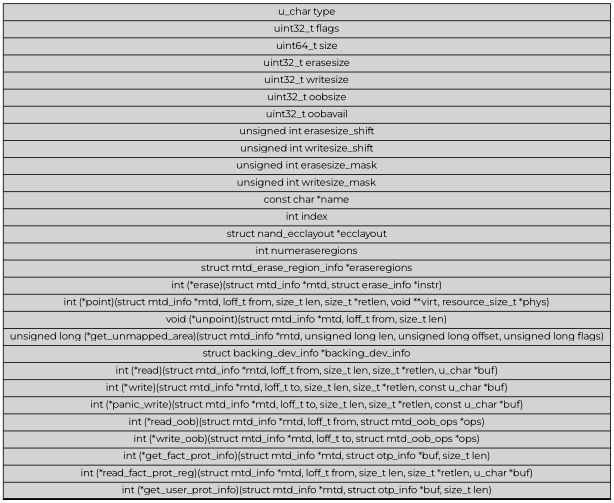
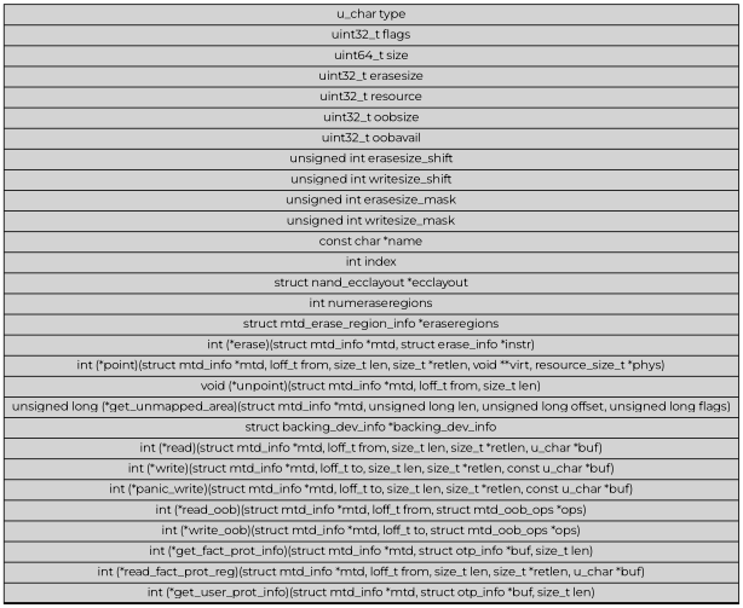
  digraph {
    rankdir=LR
    fontname=Montserrat
-   n1 [fontsize=12 label="<f0>u_char type			      |<f1>uint32_t flags			      |<f2>uint64_t size			      |<f3>uint32_t erasesize			      |<f4>uint32_t writesize			      |<f4>uint32_t oobsize			      |<f5>uint32_t oobavail			      |<f6>unsigned int erasesize_shift			      |<f7>unsigned int writesize_shift			      |<f8>unsigned int erasesize_mask			      |<f9>unsigned int writesize_mask			      |<f10>const char *name			      |<f11>int index			      |<f12>struct nand_ecclayout *ecclayout			      |<f13>int numeraseregions			      |<f14>struct mtd_erase_region_info *eraseregions			      |<f15>int (*erase)(struct mtd_info *mtd, struct erase_info *instr)			      |<f16>int (*point)(struct mtd_info *mtd, loff_t from, size_t len, size_t *retlen, void **virt, resource_size_t *phys)			      |<f17>void (*unpoint)(struct mtd_info *mtd, loff_t from, size_t len)			      |<f18>unsigned long (*get_unmapped_area)(struct mtd_info *mtd, unsigned long len, unsigned long offset, unsigned long flags)			      |<f19>struct backing_dev_info *backing_dev_info			      |<f20>int (*read)(struct mtd_info *mtd, loff_t from, size_t len, size_t *retlen, u_char *buf)			      |<f21>int (*write)(struct mtd_info *mtd, loff_t to, size_t len, size_t *retlen, const u_char *buf)			      |<f22>int (*panic_write)(struct mtd_info *mtd, loff_t to, size_t len, size_t *retlen, const u_char *buf)			      |<f23>int (*read_oob)(struct mtd_info *mtd, loff_t from, struct mtd_oob_ops *ops)			      |<f24>int (*write_oob)(struct mtd_info *mtd, loff_t to, struct mtd_oob_ops *ops)			      |<f25>int (*get_fact_prot_info)(struct mtd_info *mtd, struct otp_info *buf, size_t len)			      |<f26>int (*read_fact_prot_reg)(struct mtd_info *mtd, loff_t from, size_t len, size_t *retlen, u_char *buf)			      |<f27>int (*get_user_prot_info)(struct mtd_info *mtd, struct otp_info *buf, size_t len)			      |f<28>int (*read_user_prot_reg)(struct mtd_info *mtd, loff_t from, size_t len, size_t *retlen, u_char *buf)			      |f<29>int (*write_user_prot_reg)(struct mtd_info *mtd, loff_t from, size_t len, size_t *retlen, u_char *buf)			      |f<30>int (*lock_user_prot_reg)(struct mtd_info *mtd, loff_t from, size_t len)			      |f<31>int (*writev)(struct mtd_info *mtd, cosnt struct kvec *vecs, unsigned long count,loff_t to, size_t *retlen)			      |f<32>void (*sync)(struct mtd_info *mtd)			      |f<33>int (*lock)(struct mtd_info *mtd, loff_t ofs, uint64_t len)			      |f<34>int (*unlock)(struct mtd_info *mtd, loff_t ofs, uint64_t len)			      |f<35>int (*suspend)(struct mtd_info *mtd)			      |f<36>void (*resume)(struct mtd_info *mtd)			      |f<37>int (*block_isbad)(struct mtd_info *mtd, loff_t ofs)			      |f<38>int (*block_markbad)(struct mtd_info *mtd, loff_t ofs)			      |f<39>struct notifier_block reboot_notifier			      |f<40>struct mtd_ecc_stats ecc_stats			      |f<41>int subpage_sft			      |f<42>void *priv			      |f<43>struct module *owner			      |f<44>struct device dev			      |f<45>int usecount			      |f<46>int (*get_device)(struct mtd_info *mtd)			      |f<47>void (*put_device)(struct mtd_info *mtd)			      |f<999>" shape=record style=filled fontname=Montserrat]
+   n1 [fontsize=12 label="<f0>u_char type			      |<f1>uint32_t flags			      |<f2>uint64_t size			      |<f3>uint32_t erasesize			      |<f4>uint32_t resource			      |<f4>uint32_t oobsize			      |<f5>uint32_t oobavail			      |<f6>unsigned int erasesize_shift			      |<f7>unsigned int writesize_shift			      |<f8>unsigned int erasesize_mask			      |<f9>unsigned int writesize_mask			      |<f10>const char *name			      |<f11>int index			      |<f12>struct nand_ecclayout *ecclayout			      |<f13>int numeraseregions			      |<f14>struct mtd_erase_region_info *eraseregions			      |<f15>int (*erase)(struct mtd_info *mtd, struct erase_info *instr)			      |<f16>int (*point)(struct mtd_info *mtd, loff_t from, size_t len, size_t *retlen, void **virt, resource_size_t *phys)			      |<f17>void (*unpoint)(struct mtd_info *mtd, loff_t from, size_t len)			      |<f18>unsigned long (*get_unmapped_area)(struct mtd_info *mtd, unsigned long len, unsigned long offset, unsigned long flags)			      |<f19>struct backing_dev_info *backing_dev_info			      |<f20>int (*read)(struct mtd_info *mtd, loff_t from, size_t len, size_t *retlen, u_char *buf)			      |<f21>int (*write)(struct mtd_info *mtd, loff_t to, size_t len, size_t *retlen, const u_char *buf)			      |<f22>int (*panic_write)(struct mtd_info *mtd, loff_t to, size_t len, size_t *retlen, const u_char *buf)			      |<f23>int (*read_oob)(struct mtd_info *mtd, loff_t from, struct mtd_oob_ops *ops)			      |<f24>int (*write_oob)(struct mtd_info *mtd, loff_t to, struct mtd_oob_ops *ops)			      |<f25>int (*get_fact_prot_info)(struct mtd_info *mtd, struct otp_info *buf, size_t len)			      |<f26>int (*read_fact_prot_reg)(struct mtd_info *mtd, loff_t from, size_t len, size_t *retlen, u_char *buf)			      |<f27>int (*get_user_prot_info)(struct mtd_info *mtd, struct otp_info *buf, size_t len)			      |f<28>int (*read_user_prot_reg)(struct mtd_info *mtd, loff_t from, size_t len, size_t *retlen, u_char *buf)			      |f<29>int (*write_user_prot_reg)(struct mtd_info *mtd, loff_t from, size_t len, size_t *retlen, u_char *buf)			      |f<30>int (*lock_user_prot_reg)(struct mtd_info *mtd, loff_t from, size_t len)			      |f<31>int (*writev)(struct mtd_info *mtd, cosnt struct kvec *vecs, unsigned long count,loff_t to, size_t *retlen)			      |f<32>void (*sync)(struct mtd_info *mtd)			      |f<33>int (*lock)(struct mtd_info *mtd, loff_t ofs, uint64_t len)			      |f<34>int (*unlock)(struct mtd_info *mtd, loff_t ofs, uint64_t len)			      |f<35>int (*suspend)(struct mtd_info *mtd)			      |f<36>void (*resume)(struct mtd_info *mtd)			      |f<37>int (*block_isbad)(struct mtd_info *mtd, loff_t ofs)			      |f<38>int (*block_markbad)(struct mtd_info *mtd, loff_t ofs)			      |f<39>struct notifier_block reboot_notifier			      |f<40>struct mtd_ecc_stats ecc_stats			      |f<41>int subpage_sft			      |f<42>void *priv			      |f<43>struct module *owner			      |f<44>struct device dev			      |f<45>int usecount			      |f<46>int (*get_device)(struct mtd_info *mtd)			      |f<47>void (*put_device)(struct mtd_info *mtd)			      |f<999>" shape=record style=filled fontname=Montserrat]
    subgraph sub_1 {
      color=lightgray
      label="struct mtd_info"
      style=filled
      n1
    }
  }
